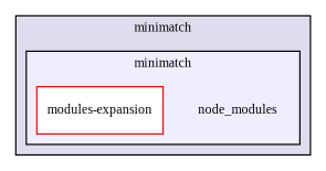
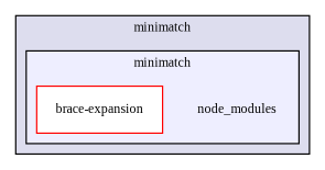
  digraph {
    compound=true
    fontname="Liberation Serif"
    node [fontname="Liberation Serif" fontsize=10]
    n1 [label=node_modules shape=plaintext]
-   n2 [color=red fillcolor=white label="modules-expansion" shape=box style=filled]
+   n2 [color=red fillcolor=white label="brace-expansion" shape=box style=filled]
    subgraph cluster_1 {
      bgcolor="#ddddee"
      fontsize=10
      label=minimatch
      pencolor=black
      subgraph cluster_2 {
        bgcolor="#eeeeff"
        fontsize=10
        pencolor=black
        n1
        n2
      }
    }
  }
